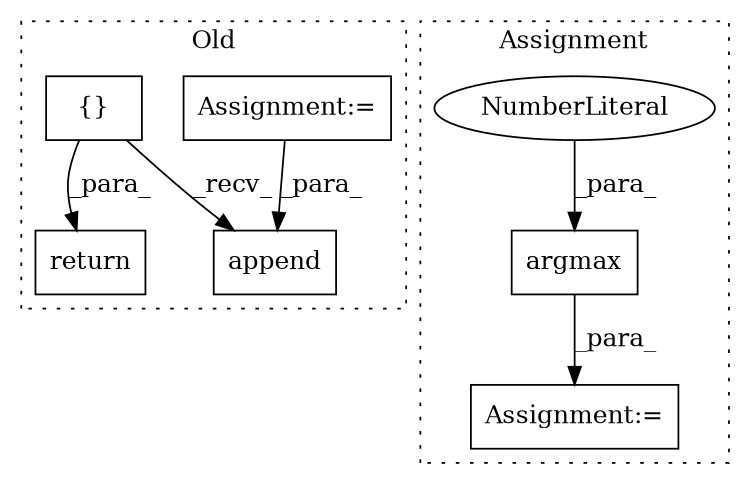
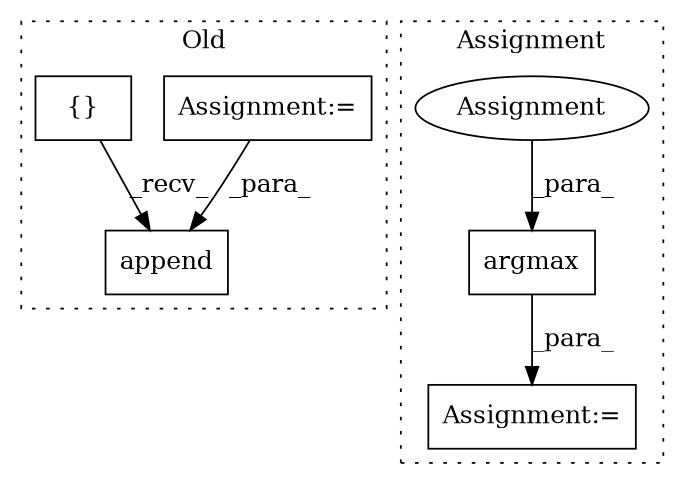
  digraph {
    node [a=32 l="7,1" shape=box]
    n1 [label=append s="2748,2758"]
    n2 [a=7 l=1 label="Assignment:=" s=2381]
    n3 [a=4 l=2 label="{}" s=2507]
-   n4 [a=41 l=7 label=return s=2771]
    n5 [label=argmax s="2585,2593"]
    n6 [a=7 l=2 label="Assignment:=" s=2795]
-   n7 [a=34 l=1 label=NumberLiteral s=2592 shape=ellipse]
+   n7 [a=34 l=1 label=Assignment s=2592 shape=ellipse]
    subgraph cluster_1 {
      label=Old
      style=dotted
      n1
      n2
      n3
-     n4
    }
    subgraph cluster_2 {
      label=Assignment
      style=dotted
      n5
      n6
      n7
    }
    n2 -> n1 [label=_para_]
    n3 -> n1 [label=_recv_]
-   n3 -> n4 [label=_para_]
    n5 -> n6 [label=_para_]
    n7 -> n5 [label=_para_]
  }
